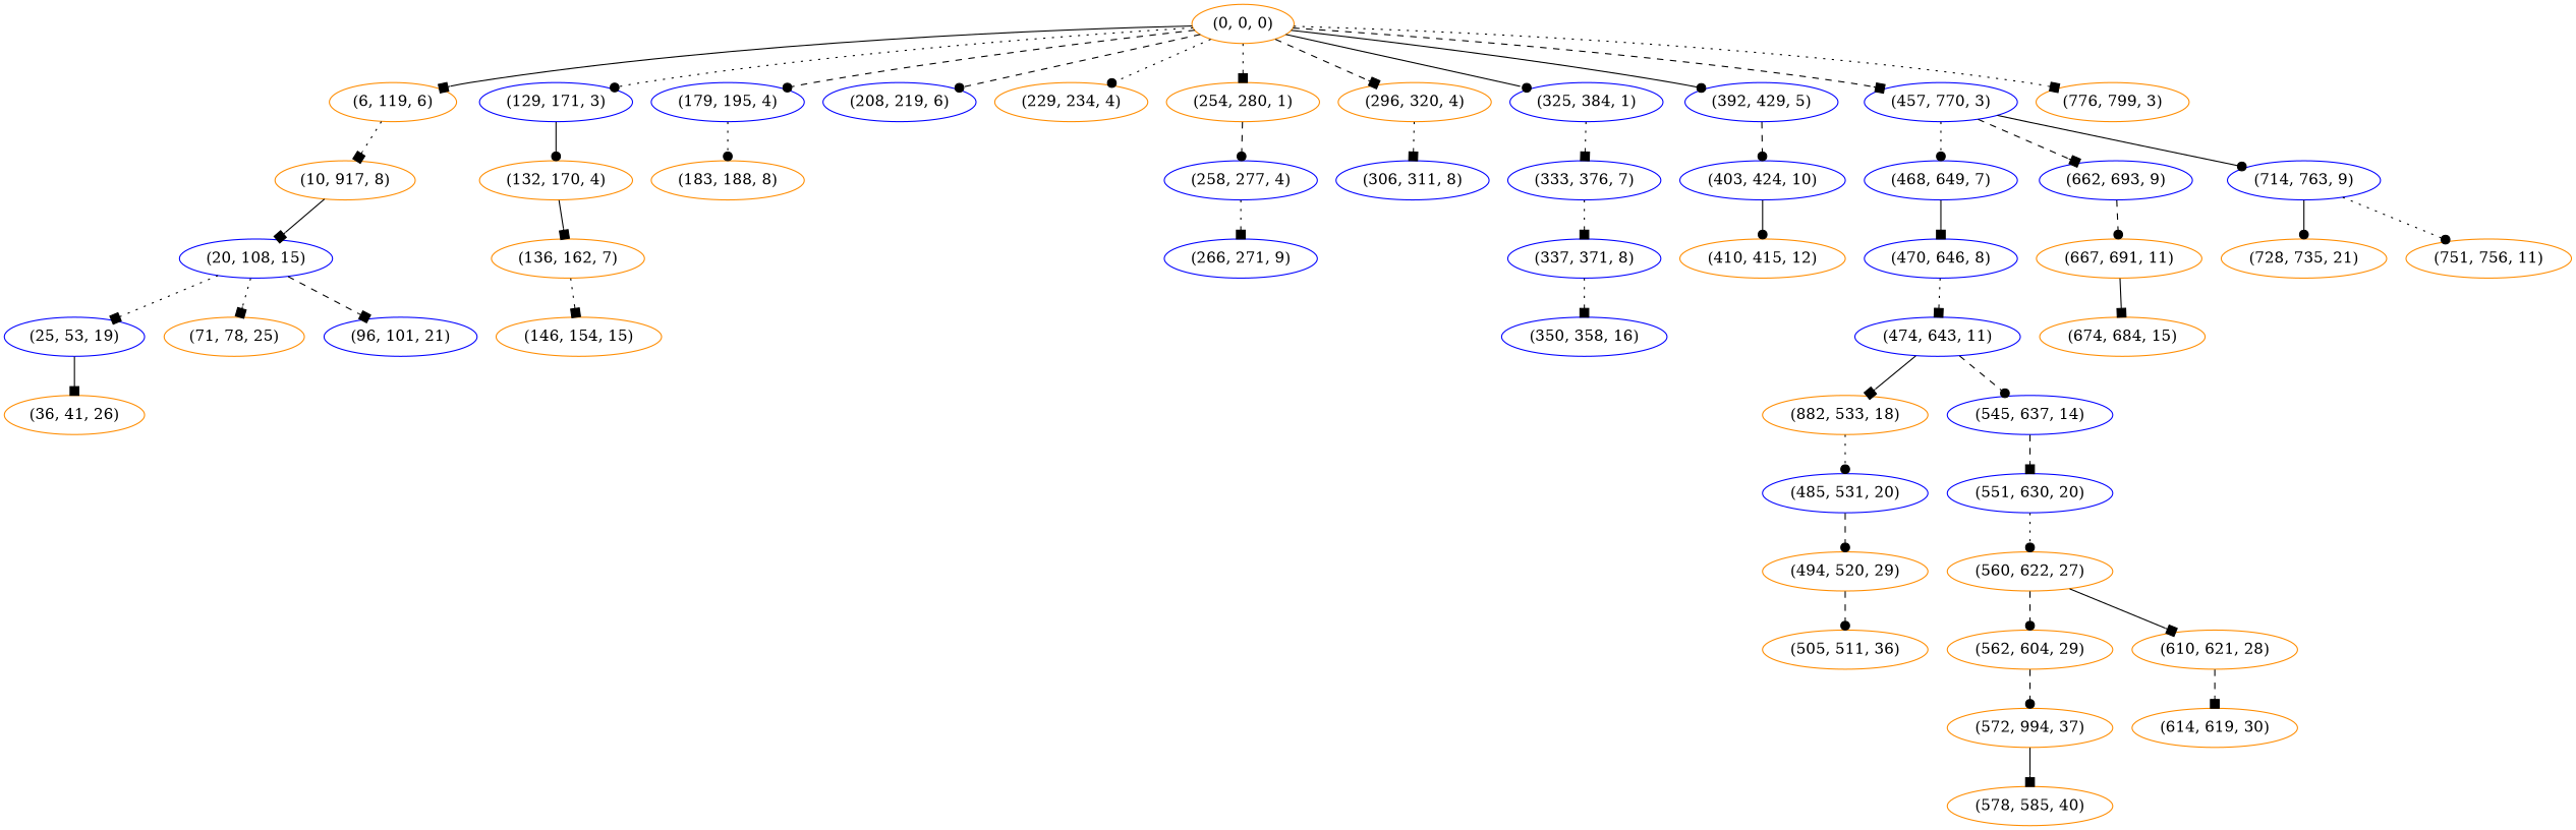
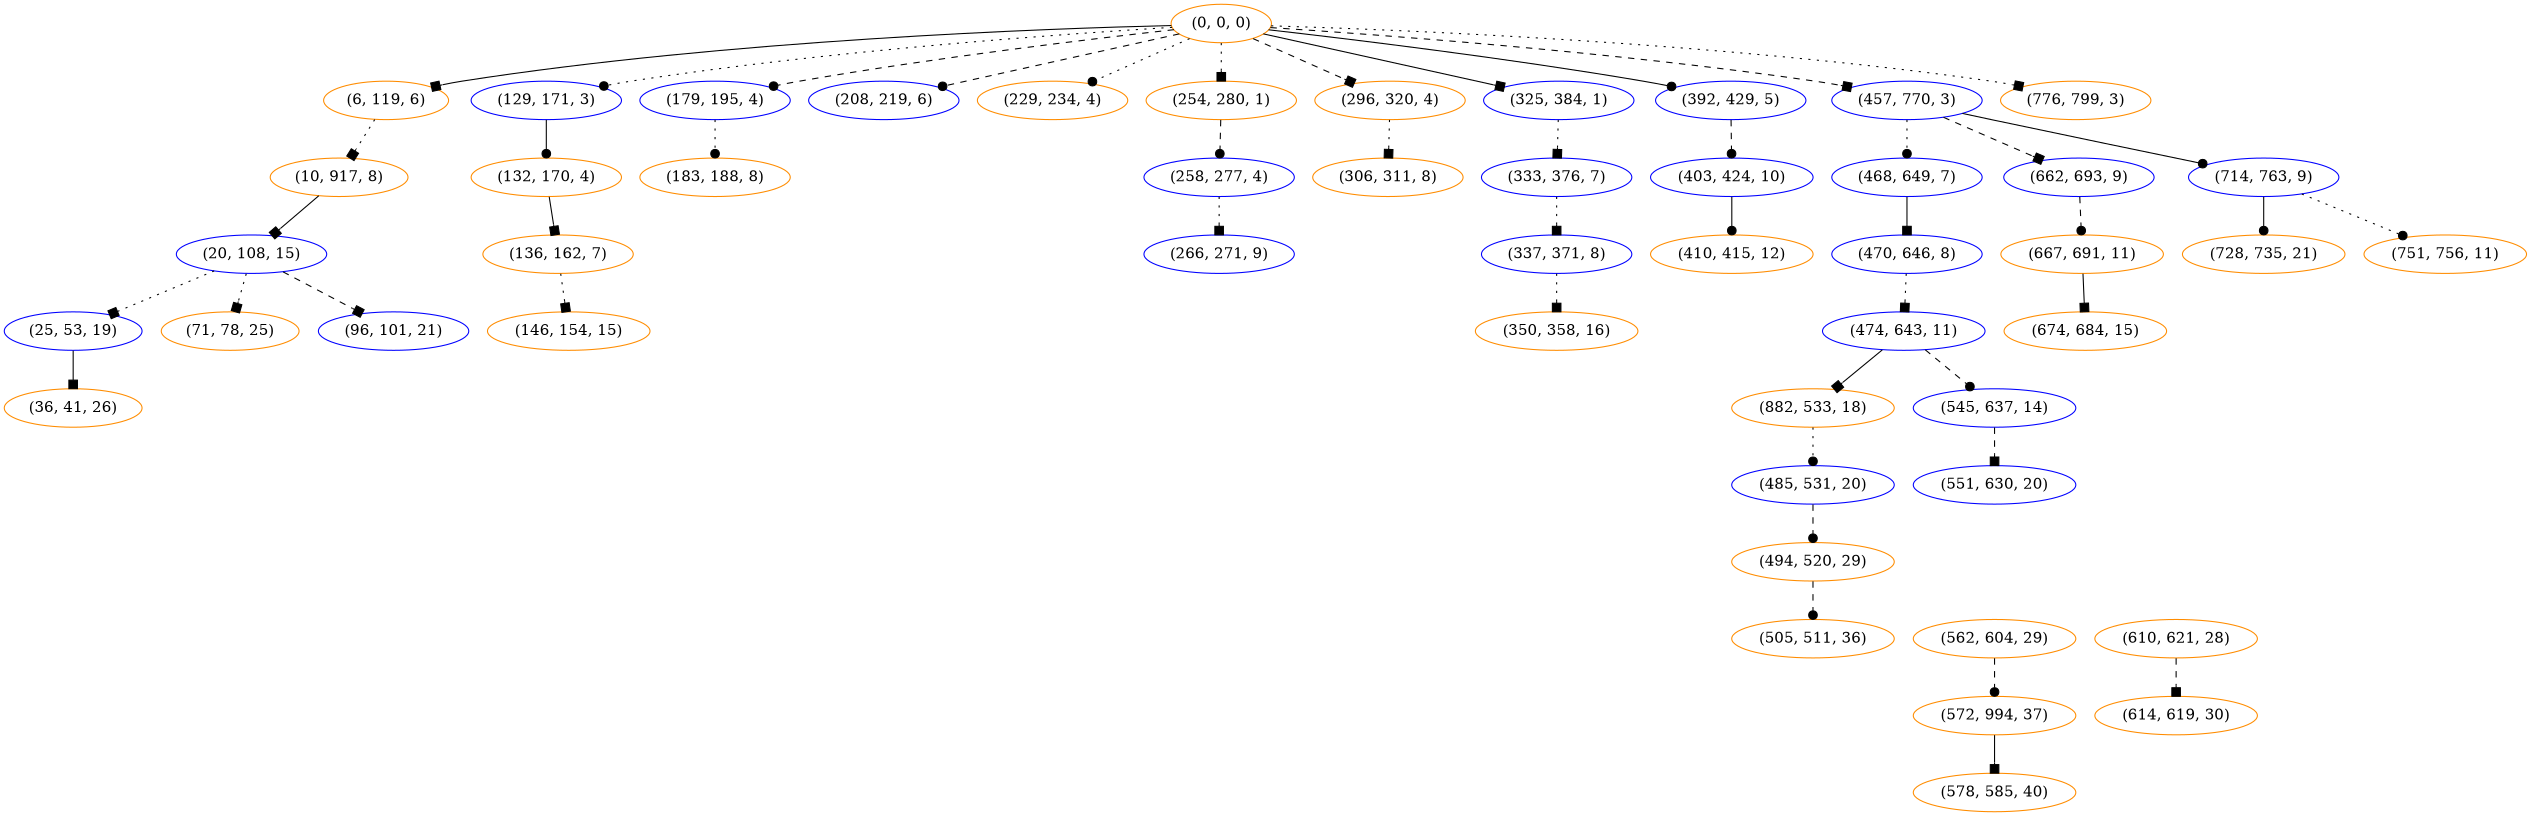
  digraph {
    node [color=darkorange]
    edge [arrowhead=box style=dotted]
    "(0, 0, 0)"
    "(6, 119, 6)"
    "(129, 171, 3)" [color=blue]
    "(179, 195, 4)" [color=blue]
    "(208, 219, 6)" [color=blue]
    "(229, 234, 4)"
    "(254, 280, 1)"
    "(296, 320, 4)"
    "(325, 384, 1)" [color=blue]
    "(392, 429, 5)" [color=blue]
    "(457, 770, 3)" [color=blue]
    "(776, 799, 3)"
    n13 [label="(10, 917, 8)"]
    "(132, 170, 4)"
    "(183, 188, 8)"
    "(258, 277, 4)" [color=blue]
-   "(306, 311, 8)" [color=blue]
+   "(306, 311, 8)"
    "(333, 376, 7)" [color=blue]
    "(403, 424, 10)" [color=blue]
    "(468, 649, 7)" [color=blue]
    "(662, 693, 9)" [color=blue]
    "(714, 763, 9)" [color=blue]
    "(20, 108, 15)" [color=blue]
    "(25, 53, 19)" [color=blue]
    n25 [label="(71, 78, 25)"]
    "(96, 101, 21)" [color=blue]
    "(36, 41, 26)"
    "(136, 162, 7)"
    "(146, 154, 15)"
    "(266, 271, 9)" [color=blue]
    "(337, 371, 8)" [color=blue]
-   "(350, 358, 16)" [color=blue]
+   "(350, 358, 16)"
    "(410, 415, 12)"
    "(470, 646, 8)" [color=blue]
    "(667, 691, 11)"
    "(728, 735, 21)"
    "(751, 756, 11)"
    "(474, 643, 11)" [color=blue]
    n39 [label="(882, 533, 18)"]
    "(545, 637, 14)" [color=blue]
    "(485, 531, 20)" [color=blue]
    "(551, 630, 20)" [color=blue]
    "(494, 520, 29)"
    "(505, 511, 36)"
-   "(560, 622, 27)"
    "(562, 604, 29)"
    "(610, 621, 28)"
    n48 [label="(572, 994, 37)"]
    "(614, 619, 30)"
    "(578, 585, 40)"
    "(674, 684, 15)"
    "(0, 0, 0)" -> "(6, 119, 6)" [style=solid]
    "(0, 0, 0)" -> "(129, 171, 3)" [arrowhead=dot]
    "(0, 0, 0)" -> "(179, 195, 4)" [arrowhead=dot style=dashed]
    "(0, 0, 0)" -> "(208, 219, 6)" [arrowhead=dot style=dashed]
    "(0, 0, 0)" -> "(229, 234, 4)" [arrowhead=dot]
    "(0, 0, 0)" -> "(254, 280, 1)"
    "(0, 0, 0)" -> "(296, 320, 4)" [style=dashed]
-   "(0, 0, 0)" -> "(325, 384, 1)" [arrowhead=dot style=solid]
+   "(0, 0, 0)" -> "(325, 384, 1)" [style=solid]
    "(0, 0, 0)" -> "(392, 429, 5)" [arrowhead=dot style=solid]
    "(0, 0, 0)" -> "(457, 770, 3)" [style=dashed]
    "(0, 0, 0)" -> "(776, 799, 3)"
    "(6, 119, 6)" -> n13
    "(129, 171, 3)" -> "(132, 170, 4)" [arrowhead=dot style=solid]
    "(179, 195, 4)" -> "(183, 188, 8)" [arrowhead=dot]
    "(254, 280, 1)" -> "(258, 277, 4)" [arrowhead=dot style=dashed]
    "(296, 320, 4)" -> "(306, 311, 8)"
    "(325, 384, 1)" -> "(333, 376, 7)"
    "(392, 429, 5)" -> "(403, 424, 10)" [arrowhead=dot style=dashed]
    "(457, 770, 3)" -> "(468, 649, 7)" [arrowhead=dot]
    "(457, 770, 3)" -> "(662, 693, 9)" [style=dashed]
    "(457, 770, 3)" -> "(714, 763, 9)" [arrowhead=dot style=solid]
    n13 -> "(20, 108, 15)" [style=solid]
    "(132, 170, 4)" -> "(136, 162, 7)" [style=solid]
    "(258, 277, 4)" -> "(266, 271, 9)"
    "(333, 376, 7)" -> "(337, 371, 8)"
    "(403, 424, 10)" -> "(410, 415, 12)" [arrowhead=dot style=solid]
    "(468, 649, 7)" -> "(470, 646, 8)" [style=solid]
    "(662, 693, 9)" -> "(667, 691, 11)" [arrowhead=dot style=dashed]
    "(714, 763, 9)" -> "(728, 735, 21)" [arrowhead=dot style=solid]
    "(714, 763, 9)" -> "(751, 756, 11)" [arrowhead=dot]
    "(20, 108, 15)" -> "(25, 53, 19)"
    "(20, 108, 15)" -> n25
    "(20, 108, 15)" -> "(96, 101, 21)" [style=dashed]
    "(25, 53, 19)" -> "(36, 41, 26)" [style=solid]
    "(136, 162, 7)" -> "(146, 154, 15)"
    "(337, 371, 8)" -> "(350, 358, 16)"
    "(470, 646, 8)" -> "(474, 643, 11)"
    "(667, 691, 11)" -> "(674, 684, 15)" [style=solid]
    "(474, 643, 11)" -> n39 [style=solid]
    "(474, 643, 11)" -> "(545, 637, 14)" [arrowhead=dot style=dashed]
    n39 -> "(485, 531, 20)" [arrowhead=dot]
    "(545, 637, 14)" -> "(551, 630, 20)" [style=dashed]
    "(485, 531, 20)" -> "(494, 520, 29)" [arrowhead=dot style=dashed]
-   "(551, 630, 20)" -> "(560, 622, 27)" [arrowhead=dot]
    "(494, 520, 29)" -> "(505, 511, 36)" [arrowhead=dot style=dashed]
-   "(560, 622, 27)" -> "(562, 604, 29)" [arrowhead=dot style=dashed]
-   "(560, 622, 27)" -> "(610, 621, 28)" [style=solid]
    "(562, 604, 29)" -> n48 [arrowhead=dot style=dashed]
    "(610, 621, 28)" -> "(614, 619, 30)" [style=dashed]
    n48 -> "(578, 585, 40)" [style=solid]
  }
